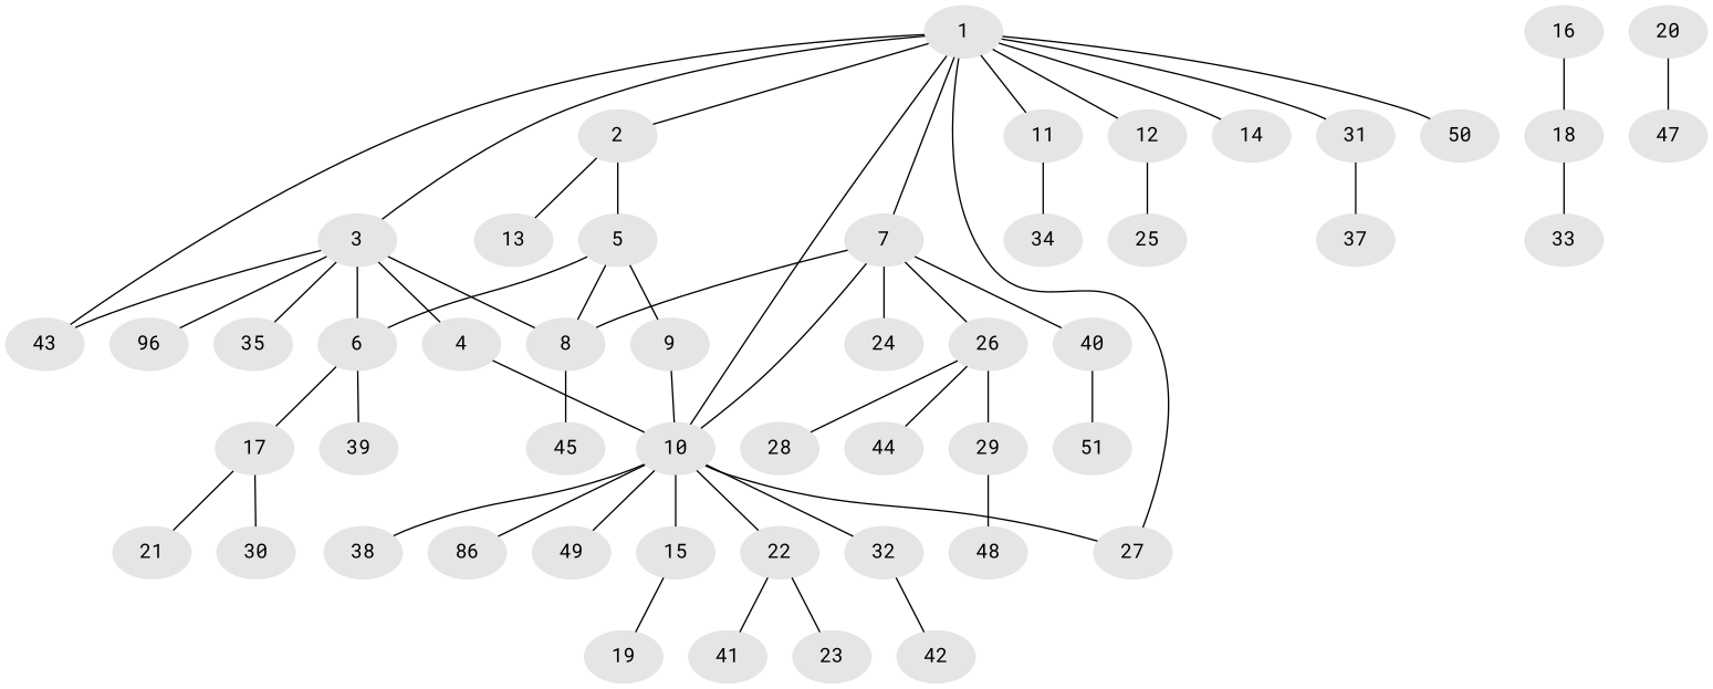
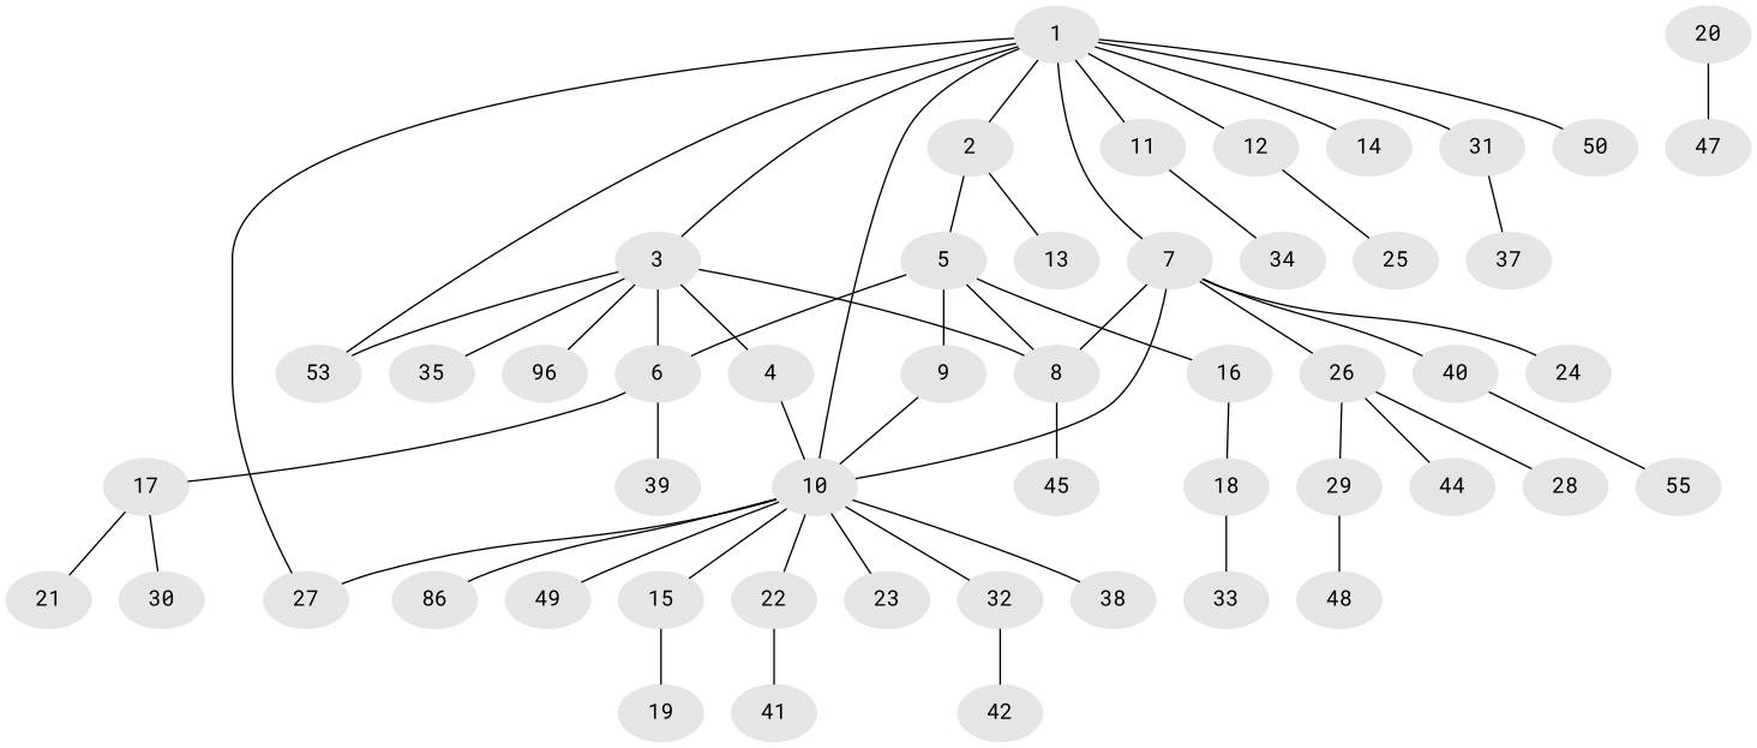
  graph {
    fontname="Roboto Mono"
    node [color=gray90 fontname="Roboto Mono" style=filled]
    edge [fontname="Roboto Mono"]
    1
    2
    3
    7
    10
    11
    12
    14
    27
    31
-   43
+   43 [label=53]
    50
    5
    13
    4
    6
    8
    35
    n19 [label=96]
    24
    26
    40
    15
    22
    23
    32
    38
    n28 [label=86]
    49
    34
    25
    37
    9
    16
    17
    39
    45
    20
    47
    18
    21
    30
    28
    29
    44
-   51
+   51 [label=55]
    19
    41
    42
    33
    48
    1 -- 2
    1 -- 3
    1 -- 7
    1 -- 10
    1 -- 11
    1 -- 12
    1 -- 14
    1 -- 27
    1 -- 31
    1 -- 43
    1 -- 50
    2 -- 5
    2 -- 13
    3 -- 43
    3 -- 4
    3 -- 6
    3 -- 8
    3 -- 35
    3 -- n19
    7 -- 10
    7 -- 8
    7 -- 24
    7 -- 26
    7 -- 40
    10 -- 27
    10 -- 15
    10 -- 22
-   22 -- 23
+   10 -- 23
    10 -- 32
    10 -- 38
    10 -- n28
    10 -- 49
    11 -- 34
    12 -- 25
    31 -- 37
    5 -- 6
    5 -- 8
    5 -- 9
+   5 -- 16
    4 -- 10
    6 -- 17
    6 -- 39
    8 -- 45
    26 -- 28
    26 -- 29
    26 -- 44
    40 -- 51
    15 -- 19
    22 -- 41
    32 -- 42
    9 -- 10
    16 -- 18
    17 -- 21
    17 -- 30
    20 -- 47
    18 -- 33
    29 -- 48
  }
